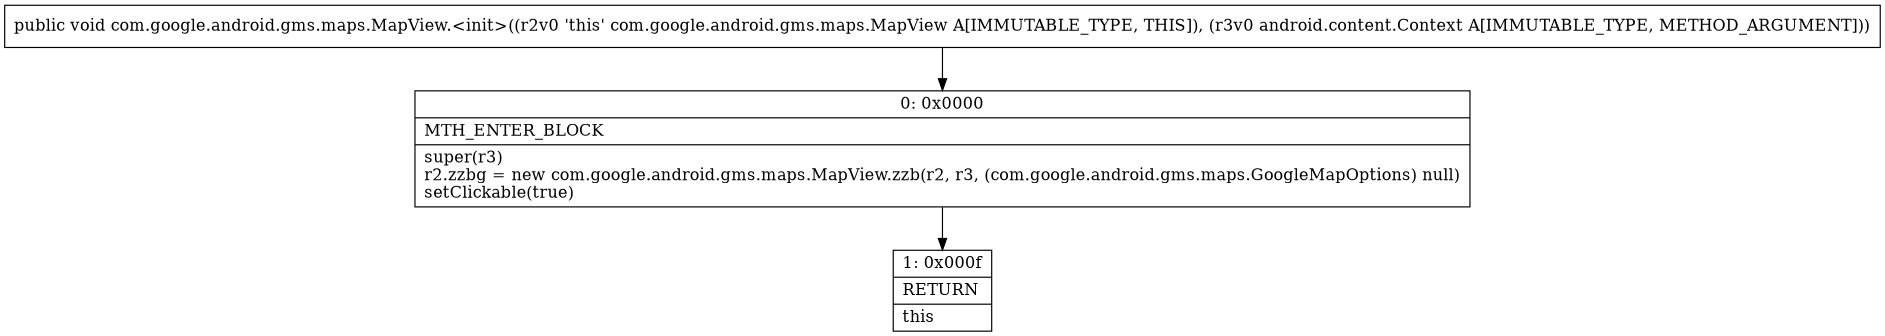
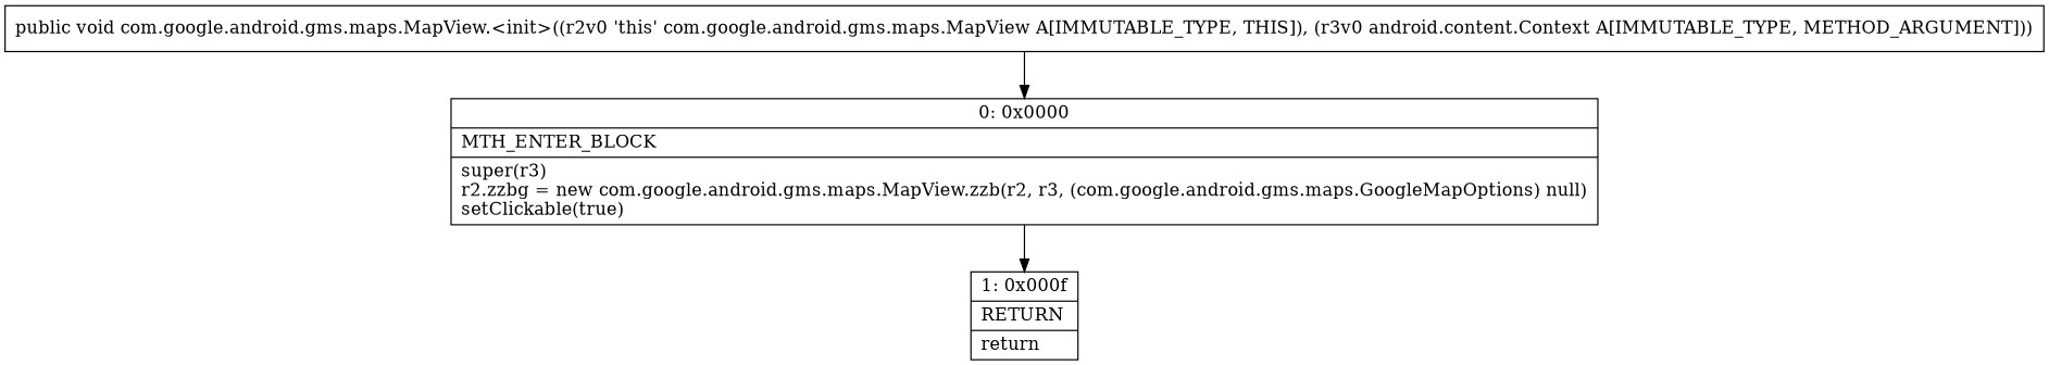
  digraph {
    node [shape=record]
    n1 [label="{0\:\ 0x0000|MTH_ENTER_BLOCK\l|super(r3)\lr2.zzbg = new com.google.android.gms.maps.MapView.zzb(r2, r3, (com.google.android.gms.maps.GoogleMapOptions) null)\lsetClickable(true)\l}"]
-   n2 [label="{1\:\ 0x000f|RETURN\l|this\l}"]
+   n2 [label="{1\:\ 0x000f|RETURN\l|return\l}"]
    n3 [label="{public void com.google.android.gms.maps.MapView.\<init\>((r2v0 'this' com.google.android.gms.maps.MapView A[IMMUTABLE_TYPE, THIS]), (r3v0 android.content.Context A[IMMUTABLE_TYPE, METHOD_ARGUMENT])) }"]
    n1 -> n2
    n3 -> n1
  }
